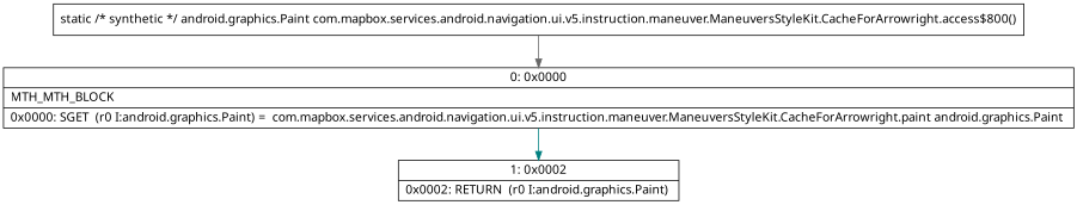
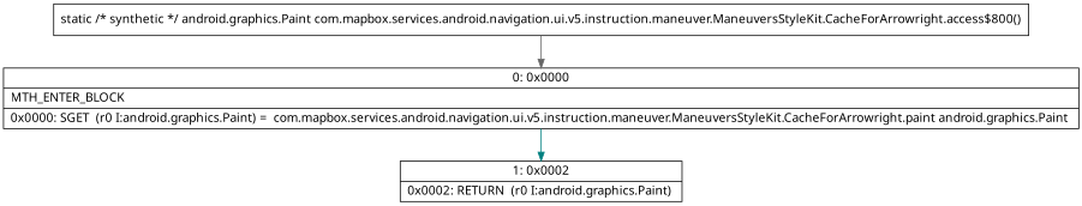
  digraph {
    fontname="Noto Sans"
    node [shape=record fontname="Noto Sans"]
    edge [fontname="Noto Sans"]
-   n1 [label="{0\:\ 0x0000|MTH_MTH_BLOCK\l|0x0000: SGET  (r0 I:android.graphics.Paint) =  com.mapbox.services.android.navigation.ui.v5.instruction.maneuver.ManeuversStyleKit.CacheForArrowright.paint android.graphics.Paint \l}"]
+   n1 [label="{0\:\ 0x0000|MTH_ENTER_BLOCK\l|0x0000: SGET  (r0 I:android.graphics.Paint) =  com.mapbox.services.android.navigation.ui.v5.instruction.maneuver.ManeuversStyleKit.CacheForArrowright.paint android.graphics.Paint \l}"]
    n2 [label="{1\:\ 0x0002|0x0002: RETURN  (r0 I:android.graphics.Paint) \l}"]
    n3 [label="{static \/* synthetic *\/ android.graphics.Paint com.mapbox.services.android.navigation.ui.v5.instruction.maneuver.ManeuversStyleKit.CacheForArrowright.access$800() }"]
    n1 -> n2 [color=teal]
    n3 -> n1 [color=gray40]
  }
